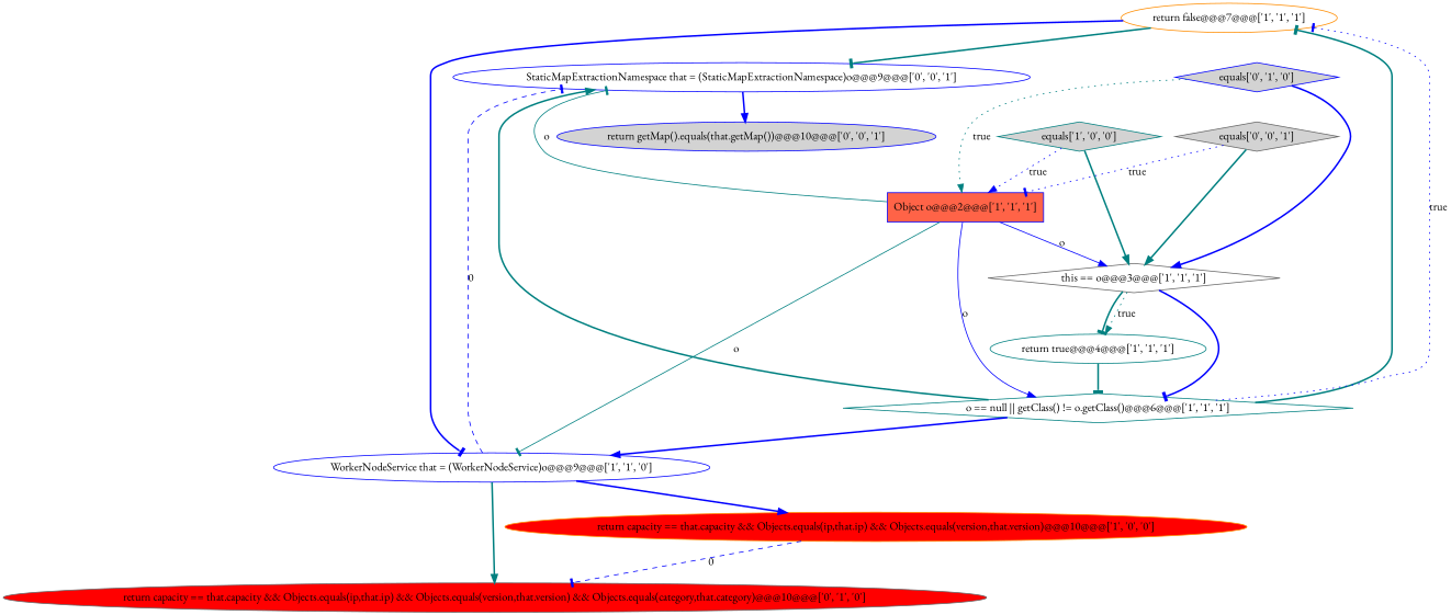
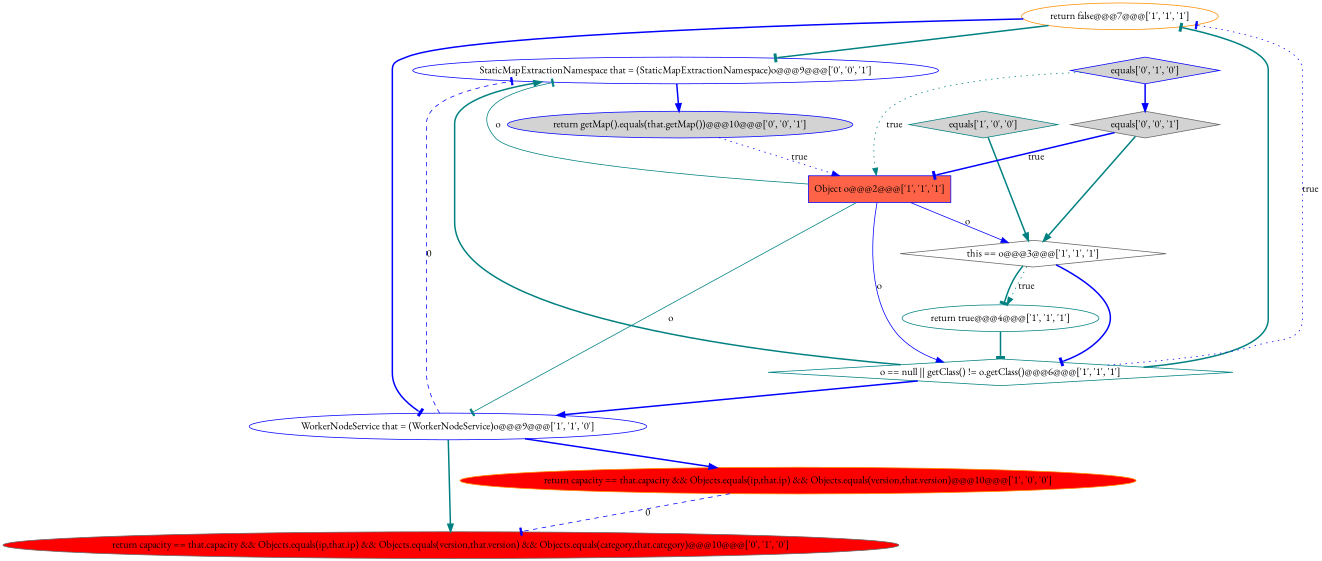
  digraph {
    fontname="EB Garamond"
    node [color=blue fillcolor=white fontname="EB Garamond" shape=ellipse style=filled]
    edge [arrowhead=normal color=blue fontname="EB Garamond" style=bold]
    n1 [color=darkorange label="return false@@@7@@@['1', '1', '1']"]
    n2 [label="StaticMapExtractionNamespace that = (StaticMapExtractionNamespace)o@@@9@@@['0', '0', '1']"]
    n3 [label="WorkerNodeService that = (WorkerNodeService)o@@@9@@@['1', '1', '0']"]
    n4 [fillcolor=lightgray label="return getMap().equals(that.getMap())@@@10@@@['0', '0', '1']"]
    n5 [color=gray40 fillcolor=red label="return capacity == that.capacity && Objects.equals(ip,that.ip) && Objects.equals(version,that.version) && Objects.equals(category,that.category)@@@10@@@['0', '1', '0']"]
    n6 [color=darkorange fillcolor=red label="return capacity == that.capacity && Objects.equals(ip,that.ip) && Objects.equals(version,that.version)@@@10@@@['1', '0', '0']"]
    n7 [color=teal fillcolor=lightgray label="equals['1', '0', '0']" shape=diamond]
    n8 [fillcolor=tomato label="Object o@@@2@@@['1', '1', '1']" shape=box]
    n9 [color=gray40 label="this == o@@@3@@@['1', '1', '1']" shape=diamond]
    n10 [color=teal label="o == null || getClass() != o.getClass()@@@6@@@['1', '1', '1']" shape=diamond]
    n11 [color=teal label="return true@@@4@@@['1', '1', '1']"]
    n12 [color=gray40 fillcolor=lightgray label="equals['0', '0', '1']" shape=diamond]
    n13 [fillcolor=lightgray label="equals['0', '1', '0']" shape=diamond]
    n1 -> n2 [arrowhead=tee color=teal]
    n1 -> n3 [arrowhead=tee]
    n2 -> n4
    n3 -> n2 [arrowhead=tee label=0 style=dashed]
    n3 -> n5 [color=teal]
    n3 -> n6
    n6 -> n5 [arrowhead=tee label=0 style=dashed]
-   n7 -> n8 [label=true style=dotted]
+   n4 -> n8 [label=true style=dotted]
    n7 -> n9 [color=teal]
    n8 -> n2 [arrowhead=tee color=teal label=o style=solid]
    n8 -> n3 [arrowhead=tee color=teal label=o style=solid]
    n8 -> n9 [label=o style=solid]
    n8 -> n10 [label=o style=solid]
    n9 -> n10 [arrowhead=tee]
    n9 -> n11 [color=teal label=true style=dotted]
    n9 -> n11 [arrowhead=tee color=teal]
    n10 -> n1 [arrowhead=tee color=teal]
    n10 -> n1 [arrowhead=tee label=true style=dotted]
    n10 -> n2 [color=teal]
    n10 -> n3
    n11 -> n10 [arrowhead=tee color=teal]
-   n12 -> n8 [arrowhead=tee label=true style=dotted]
+   n12 -> n8 [arrowhead=tee label=true]
    n12 -> n9 [color=teal]
    n13 -> n8 [color=teal label=true style=dotted]
-   n13 -> n9
+   n13 -> n12
  }
